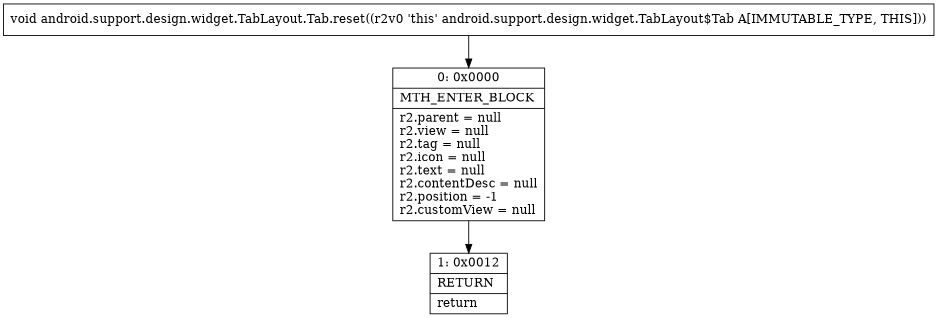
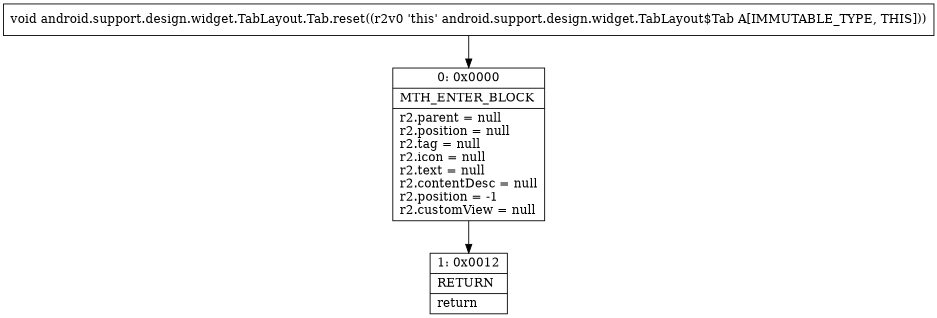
  digraph {
    node [shape=record]
-   n1 [label="{0\:\ 0x0000|MTH_ENTER_BLOCK\l|r2.parent = null\lr2.view = null\lr2.tag = null\lr2.icon = null\lr2.text = null\lr2.contentDesc = null\lr2.position = \-1\lr2.customView = null\l}"]
+   n1 [label="{0\:\ 0x0000|MTH_ENTER_BLOCK\l|r2.parent = null\lr2.position = null\lr2.tag = null\lr2.icon = null\lr2.text = null\lr2.contentDesc = null\lr2.position = \-1\lr2.customView = null\l}"]
    n2 [label="{1\:\ 0x0012|RETURN\l|return\l}"]
    n3 [label="{void android.support.design.widget.TabLayout.Tab.reset((r2v0 'this' android.support.design.widget.TabLayout$Tab A[IMMUTABLE_TYPE, THIS])) }"]
    n1 -> n2
    n3 -> n1
  }
